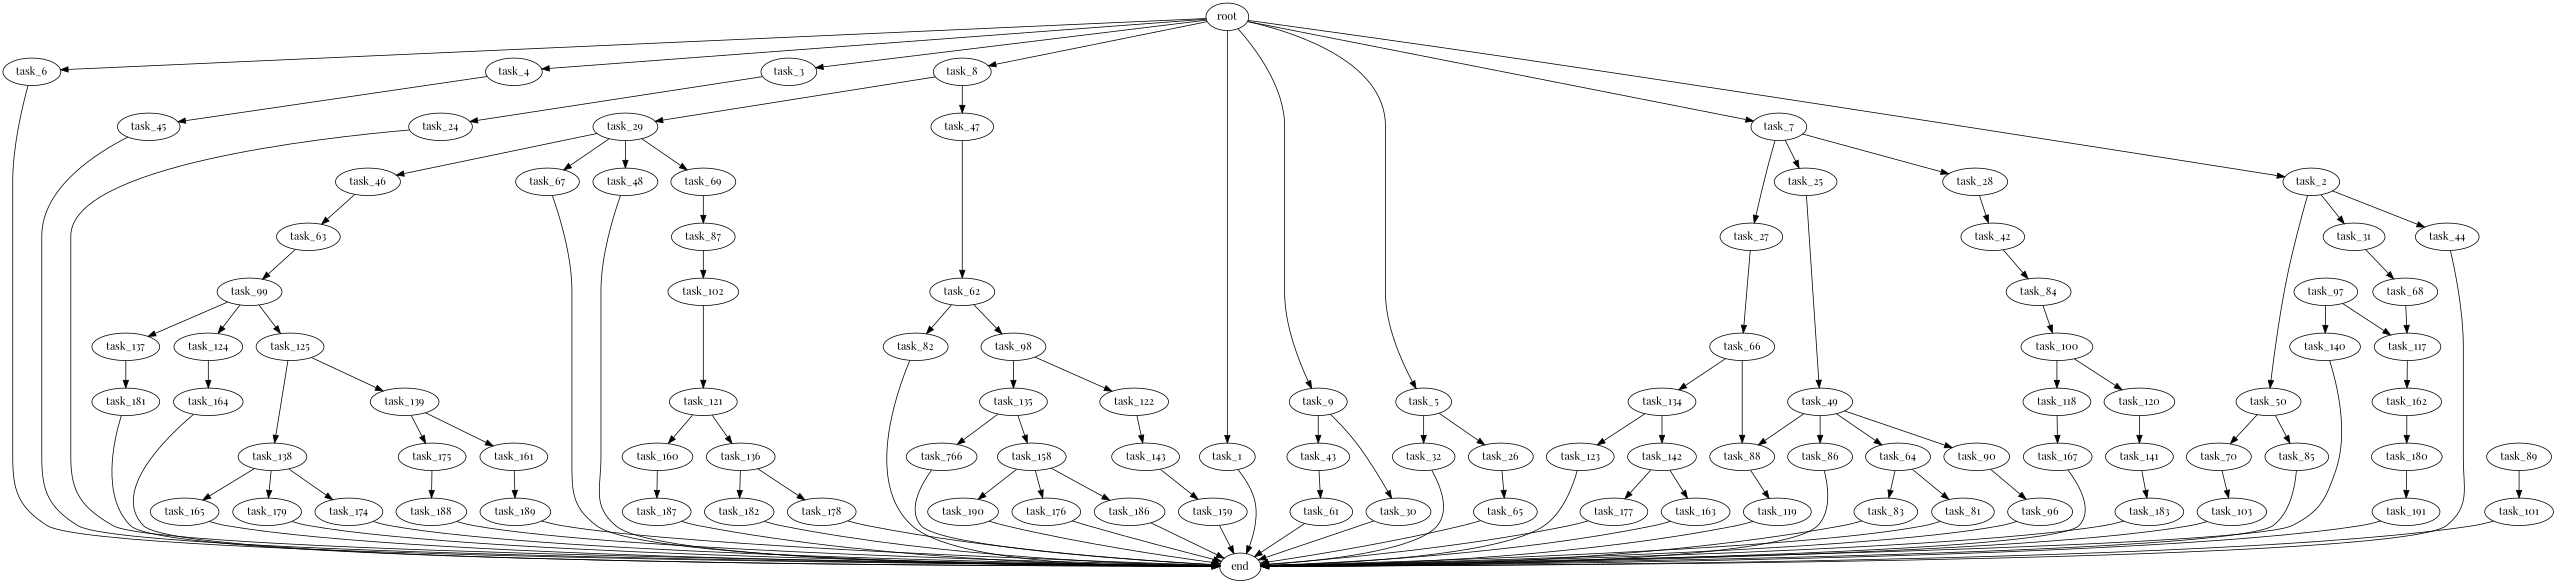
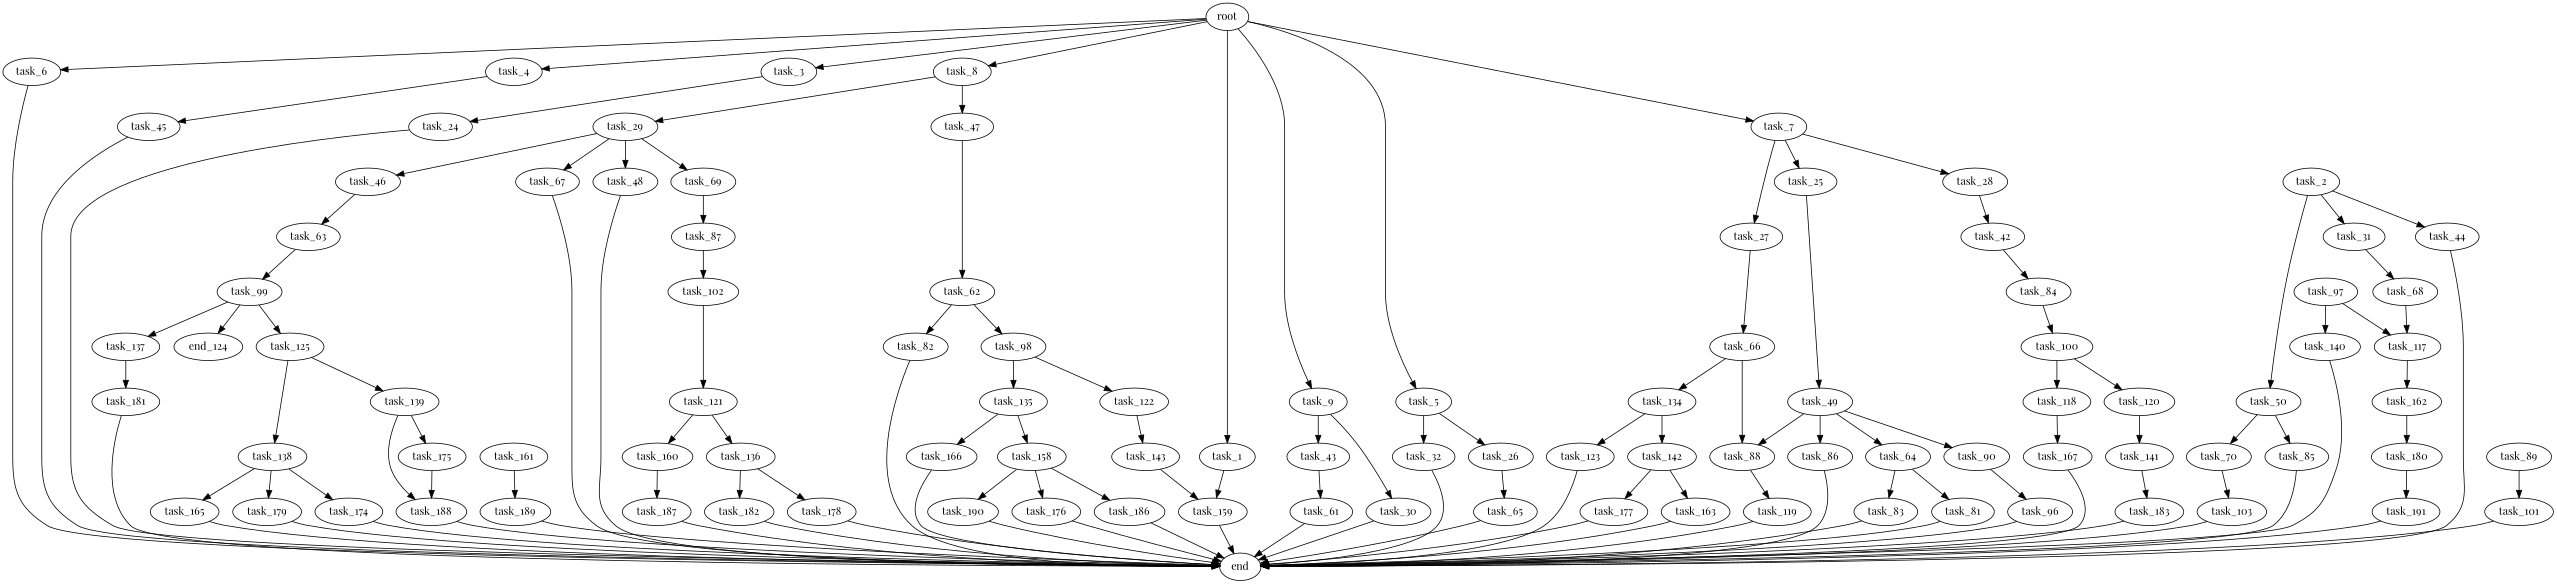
  digraph {
    fontname="Playfair Display"
    node [fontname="Playfair Display"]
    edge [fontname="Playfair Display"]
    task_6
    end
    task_136
    task_178
    task_182
    task_45
    task_187
    task_123
    n9 [label=task_134]
    task_66
    task_88
    task_142
    task_89
    task_101
    task_1
    task_82
    task_159
    task_68
    task_117
    task_97
    task_140
    task_119
    task_190
    task_65
    task_83
    root
    task_4
    task_3
    task_8
    task_9
    task_5
    task_7
    task_2
    task_24
    task_29
    task_47
    task_43
    task_30
    task_32
    task_26
    task_27
    task_25
    task_28
    task_44
    task_31
    task_50
    task_63
    task_99
    task_137
-   task_124
+   task_124 [label=end_124]
    task_125
    task_176
    task_179
    task_98
    task_122
    task_135
    task_143
-   task_166 [label=task_766]
+   task_166
    task_158
    task_189
    task_84
    task_100
    task_120
    task_118
    task_67
    task_48
    task_69
    task_46
    task_62
    task_141
    task_183
    task_61
    task_177
    task_162
    task_49
    task_86
    task_64
    task_90
    task_81
    task_96
    task_161
    task_167
    task_42
    task_188
    task_181
-   task_164
    task_139
    task_138
    task_186
    task_163
    task_85
    task_180
    task_191
    task_121
    task_160
    task_175
    task_70
    task_87
    task_102
    task_103
    task_174
    task_165
    task_6 -> end
    task_136 -> task_178
    task_136 -> task_182
    task_178 -> end
    task_182 -> end
    task_45 -> end
    task_187 -> end
    task_123 -> end
    n9 -> task_123
    n9 -> task_142
    task_66 -> n9
    task_66 -> task_88
    task_88 -> task_119
    task_142 -> task_177
    task_142 -> task_163
    task_89 -> task_101
    task_101 -> end
-   task_1 -> end
+   task_1 -> task_159
    task_82 -> end
    task_159 -> end
    task_68 -> task_117
    task_117 -> task_162
    task_97 -> task_117
    task_97 -> task_140
    task_140 -> end
    task_119 -> end
    task_190 -> end
    task_65 -> end
    task_83 -> end
    root -> task_6
    root -> task_1
    root -> task_4
    root -> task_3
    root -> task_8
    root -> task_9
    root -> task_5
    root -> task_7
-   root -> task_2
    task_4 -> task_45
    task_3 -> task_24
    task_8 -> task_29
    task_8 -> task_47
    task_9 -> task_43
    task_9 -> task_30
    task_5 -> task_32
    task_5 -> task_26
    task_7 -> task_27
    task_7 -> task_25
    task_7 -> task_28
    task_2 -> task_44
    task_2 -> task_31
    task_2 -> task_50
    task_24 -> end
    task_29 -> task_67
    task_29 -> task_48
    task_29 -> task_69
    task_29 -> task_46
    task_47 -> task_62
    task_43 -> task_61
    task_30 -> end
    task_32 -> end
    task_26 -> task_65
    task_27 -> task_66
    task_25 -> task_49
    task_28 -> task_42
    task_44 -> end
    task_31 -> task_68
    task_50 -> task_85
    task_50 -> task_70
    task_63 -> task_99
    task_99 -> task_137
    task_99 -> task_124
    task_99 -> task_125
    task_137 -> task_181
-   task_124 -> task_164
    task_125 -> task_139
    task_125 -> task_138
    task_176 -> end
    task_179 -> end
    task_98 -> task_122
    task_98 -> task_135
    task_122 -> task_143
    task_135 -> task_166
    task_135 -> task_158
    task_143 -> task_159
    task_166 -> end
    task_158 -> task_190
    task_158 -> task_176
    task_158 -> task_186
    task_189 -> end
    task_84 -> task_100
    task_100 -> task_120
    task_100 -> task_118
    task_120 -> task_141
    task_118 -> task_167
    task_67 -> end
    task_48 -> end
    task_69 -> task_87
    task_46 -> task_63
    task_62 -> task_82
    task_62 -> task_98
    task_141 -> task_183
    task_183 -> end
    task_61 -> end
    task_177 -> end
    task_162 -> task_180
    task_49 -> task_88
    task_49 -> task_86
    task_49 -> task_64
    task_49 -> task_90
    task_86 -> end
    task_64 -> task_83
    task_64 -> task_81
    task_90 -> task_96
    task_81 -> end
    task_96 -> end
    task_161 -> task_189
    task_167 -> end
    task_42 -> task_84
    task_188 -> end
    task_181 -> end
-   task_164 -> end
-   task_139 -> task_161
+   task_139 -> task_188
    task_139 -> task_175
    task_138 -> task_179
    task_138 -> task_174
    task_138 -> task_165
    task_186 -> end
    task_163 -> end
    task_85 -> end
    task_180 -> task_191
    task_191 -> end
    task_121 -> task_136
    task_121 -> task_160
    task_160 -> task_187
    task_175 -> task_188
    task_70 -> task_103
    task_87 -> task_102
    task_102 -> task_121
    task_103 -> end
    task_174 -> end
    task_165 -> end
  }
